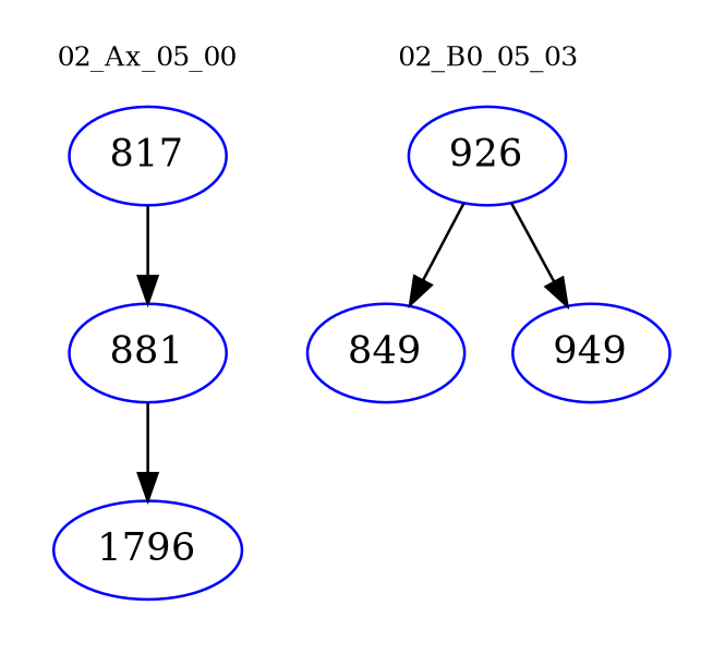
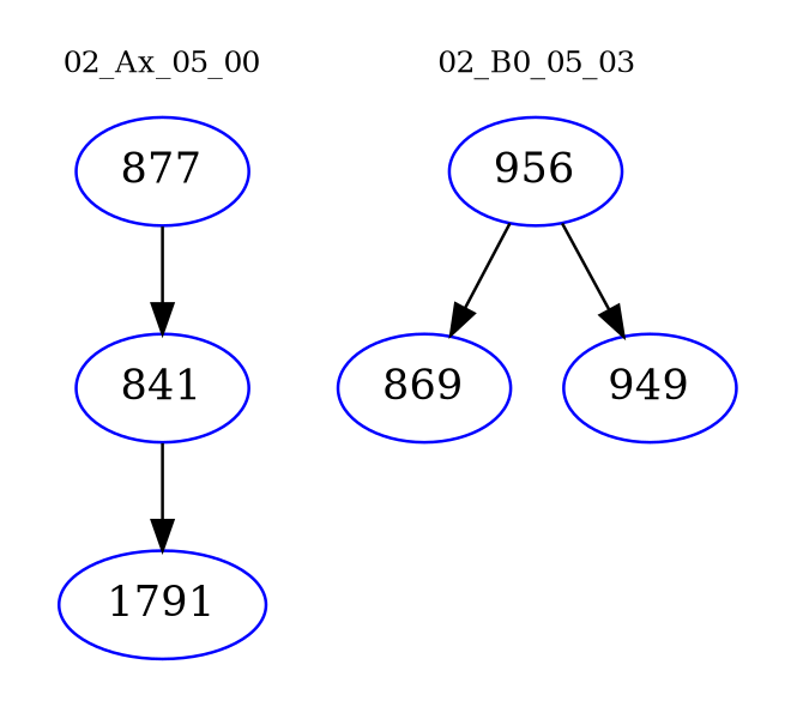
  digraph {
    node [color=blue]
    edge [color=black]
-   n1 [label=881]
-   n2 [label=817]
-   n3 [label=1796]
-   n4 [label=926]
-   n5 [label=849]
+   n1 [label=841]
+   n2 [label=877]
+   n3 [label=1791]
+   n4 [label=956]
+   n5 [label=869]
    n6 [label=949]
    subgraph cluster_1 {
      color=white
      fontsize=10
      label="02_Ax_05_00"
      n1
      n2
      n3
    }
    subgraph cluster_2 {
      color=white
      fontsize=10
      label="02_B0_05_03"
      n4
      n5
      n6
    }
    n1 -> n3
    n2 -> n1
    n4 -> n5
    n4 -> n6
  }
